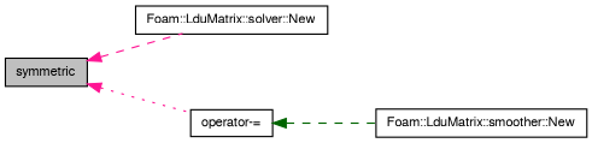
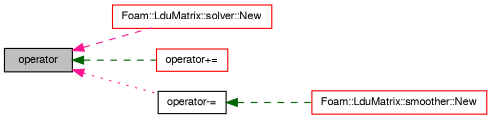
  digraph {
    rankdir=LR
    node [color=black fontname=FreeSans fontsize=10 shape=record]
    edge [color=deeppink dir=back fontname=FreeSans fontsize=10 labelfontname=FreeSans labelfontsize=10 style=dashed]
-   n1 [fillcolor=grey75 fontcolor=black height=0.2 label=symmetric style=filled width=0.4]
-   n2 [height=0.2 label="Foam::LduMatrix::solver::New" width=0.4]
+   n1 [fillcolor=grey75 fontcolor=black height=0.2 label=operator style=filled width=0.4]
+   n2 [color=red height=0.2 label="Foam::LduMatrix::solver::New" width=0.4]
+   n3 [color=red height=0.2 label="operator+=" width=0.4]
    n4 [height=0.2 label="operator-=" width=0.4]
-   n5 [height=0.2 label="Foam::LduMatrix::smoother::New" width=0.4]
+   n5 [color=red height=0.2 label="Foam::LduMatrix::smoother::New" width=0.4]
    n1 -> n2
+   n1 -> n3 [color=darkgreen]
    n1 -> n4 [style=dotted]
    n4 -> n5 [color=darkgreen]
  }
